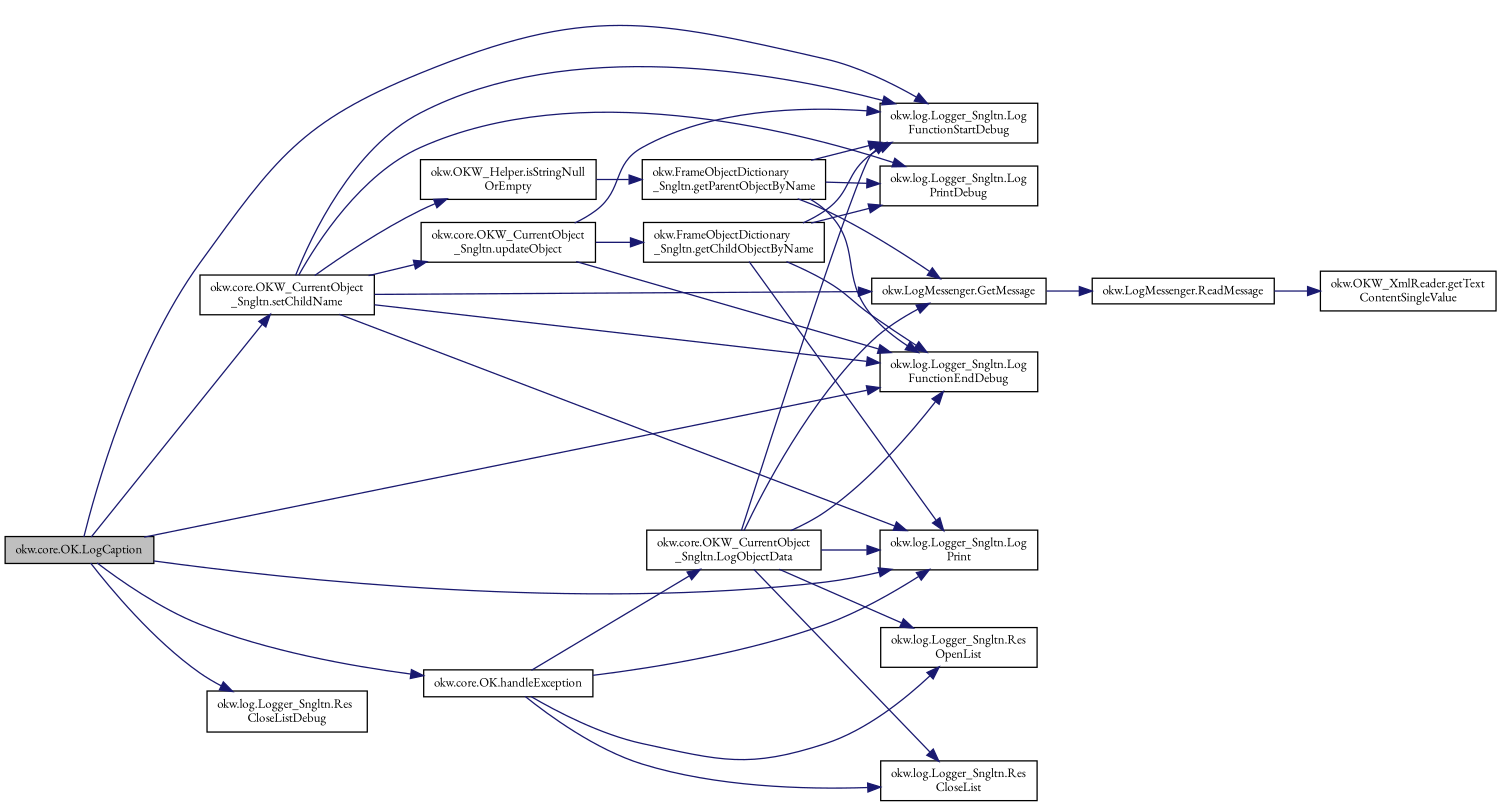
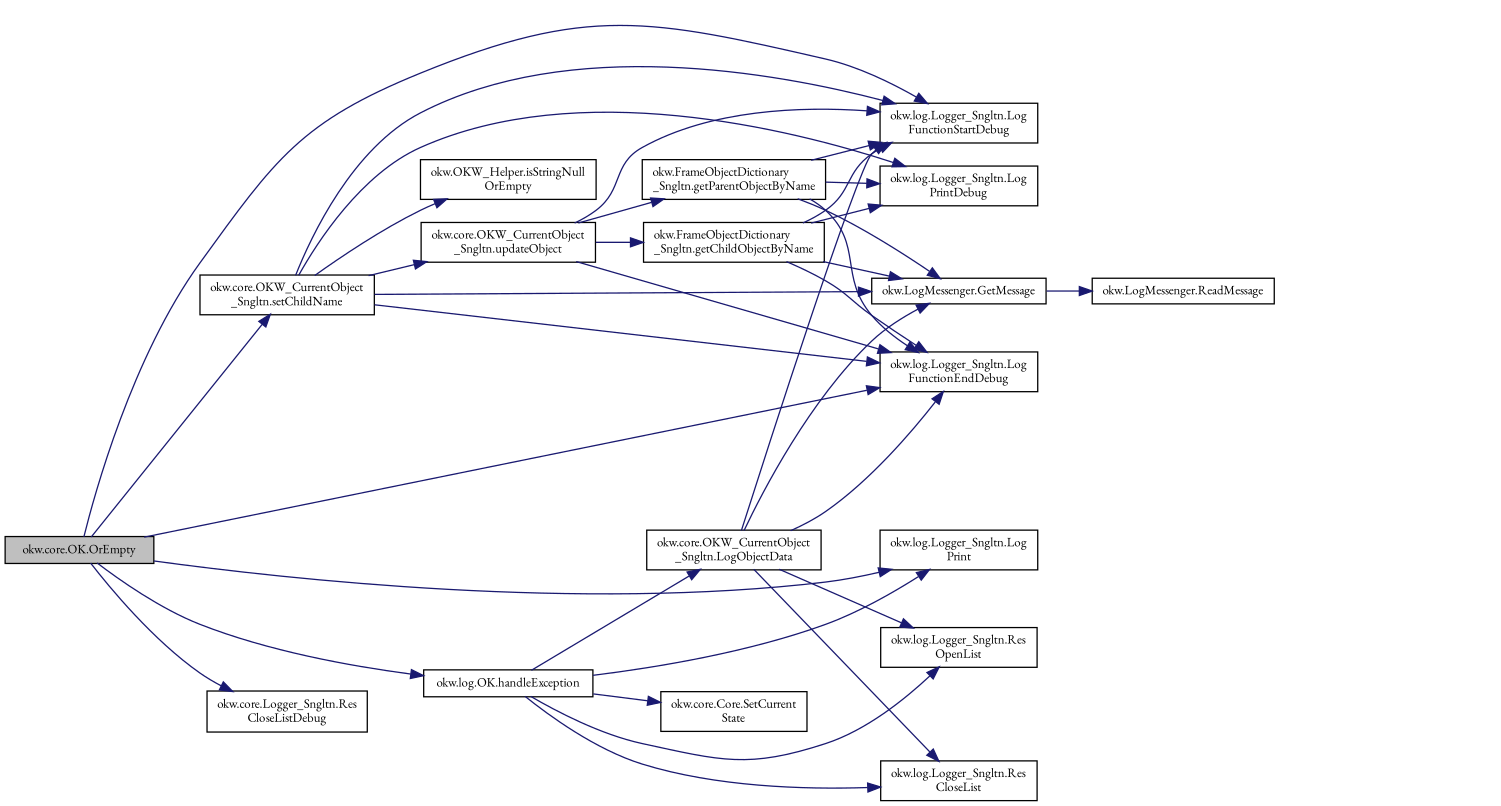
  digraph {
    fontname="EB Garamond"
    rankdir=LR
    node [color=black fillcolor=white fontname="EB Garamond" fontsize=10 shape=record style=filled]
    edge [color=midnightblue fontname="EB Garamond" fontsize=10 labelfontname=Helvetica labelfontsize=10 style=solid]
-   n1 [fillcolor=grey75 fontcolor=black height=0.2 label="okw.core.OK.LogCaption" width=0.4]
+   n1 [fillcolor=grey75 fontcolor=black height=0.2 label="okw.core.OK.OrEmpty" width=0.4]
    n2 [height=0.2 label="okw.log.Logger_Sngltn.Log\lFunctionStartDebug" width=0.4]
    n3 [height=0.2 label="okw.core.OKW_CurrentObject\l_Sngltn.setChildName" width=0.4]
    n4 [height=0.2 label="okw.log.Logger_Sngltn.Log\lPrint" width=0.4]
    n5 [height=0.2 label="okw.log.Logger_Sngltn.Log\lFunctionEndDebug" width=0.4]
-   n6 [height=0.2 label="okw.log.Logger_Sngltn.Res\lCloseListDebug" width=0.4]
-   n7 [height=0.2 label="okw.core.OK.handleException" width=0.4]
+   n6 [height=0.2 label="okw.core.Logger_Sngltn.Res\lCloseListDebug" width=0.4]
+   n7 [height=0.2 label="okw.log.OK.handleException" width=0.4]
    n8 [height=0.2 label="okw.log.Logger_Sngltn.Log\lPrintDebug" width=0.4]
    n9 [height=0.2 label="okw.LogMessenger.GetMessage" width=0.4]
    n10 [height=0.2 label="okw.OKW_Helper.isStringNull\lOrEmpty" width=0.4]
    n11 [height=0.2 label="okw.core.OKW_CurrentObject\l_Sngltn.updateObject" width=0.4]
    n12 [height=0.2 label="okw.log.Logger_Sngltn.Res\lOpenList" width=0.4]
    n13 [height=0.2 label="okw.log.Logger_Sngltn.Res\lCloseList" width=0.4]
    n14 [height=0.2 label="okw.core.OKW_CurrentObject\l_Sngltn.LogObjectData" width=0.4]
+   n15 [height=0.2 label="okw.core.Core.SetCurrent\lState" width=0.4]
    n16 [height=0.2 label="okw.LogMessenger.ReadMessage" width=0.4]
    n17 [height=0.2 label="okw.FrameObjectDictionary\l_Sngltn.getParentObjectByName" width=0.4]
    n18 [height=0.2 label="okw.FrameObjectDictionary\l_Sngltn.getChildObjectByName" width=0.4]
-   n19 [height=0.2 label="okw.OKW_XmlReader.getText\lContentSingleValue" width=0.4]
    n1 -> n2
    n1 -> n3
    n1 -> n4
    n1 -> n5
    n1 -> n6
    n1 -> n7
    n3 -> n2
-   n3 -> n4
    n3 -> n5
    n3 -> n8
    n3 -> n9
    n3 -> n10
    n3 -> n11
    n7 -> n4
    n7 -> n12
    n7 -> n13
    n7 -> n14
+   n7 -> n15
    n9 -> n16
    n11 -> n2
    n11 -> n5
-   n10 -> n17
+   n11 -> n17
    n11 -> n18
    n14 -> n2
-   n14 -> n4
    n14 -> n5
    n14 -> n9
    n14 -> n12
    n14 -> n13
-   n16 -> n19
    n17 -> n2
    n17 -> n5
    n17 -> n8
    n17 -> n9
    n18 -> n2
    n18 -> n5
    n18 -> n8
-   n18 -> n4
+   n18 -> n9
  }
